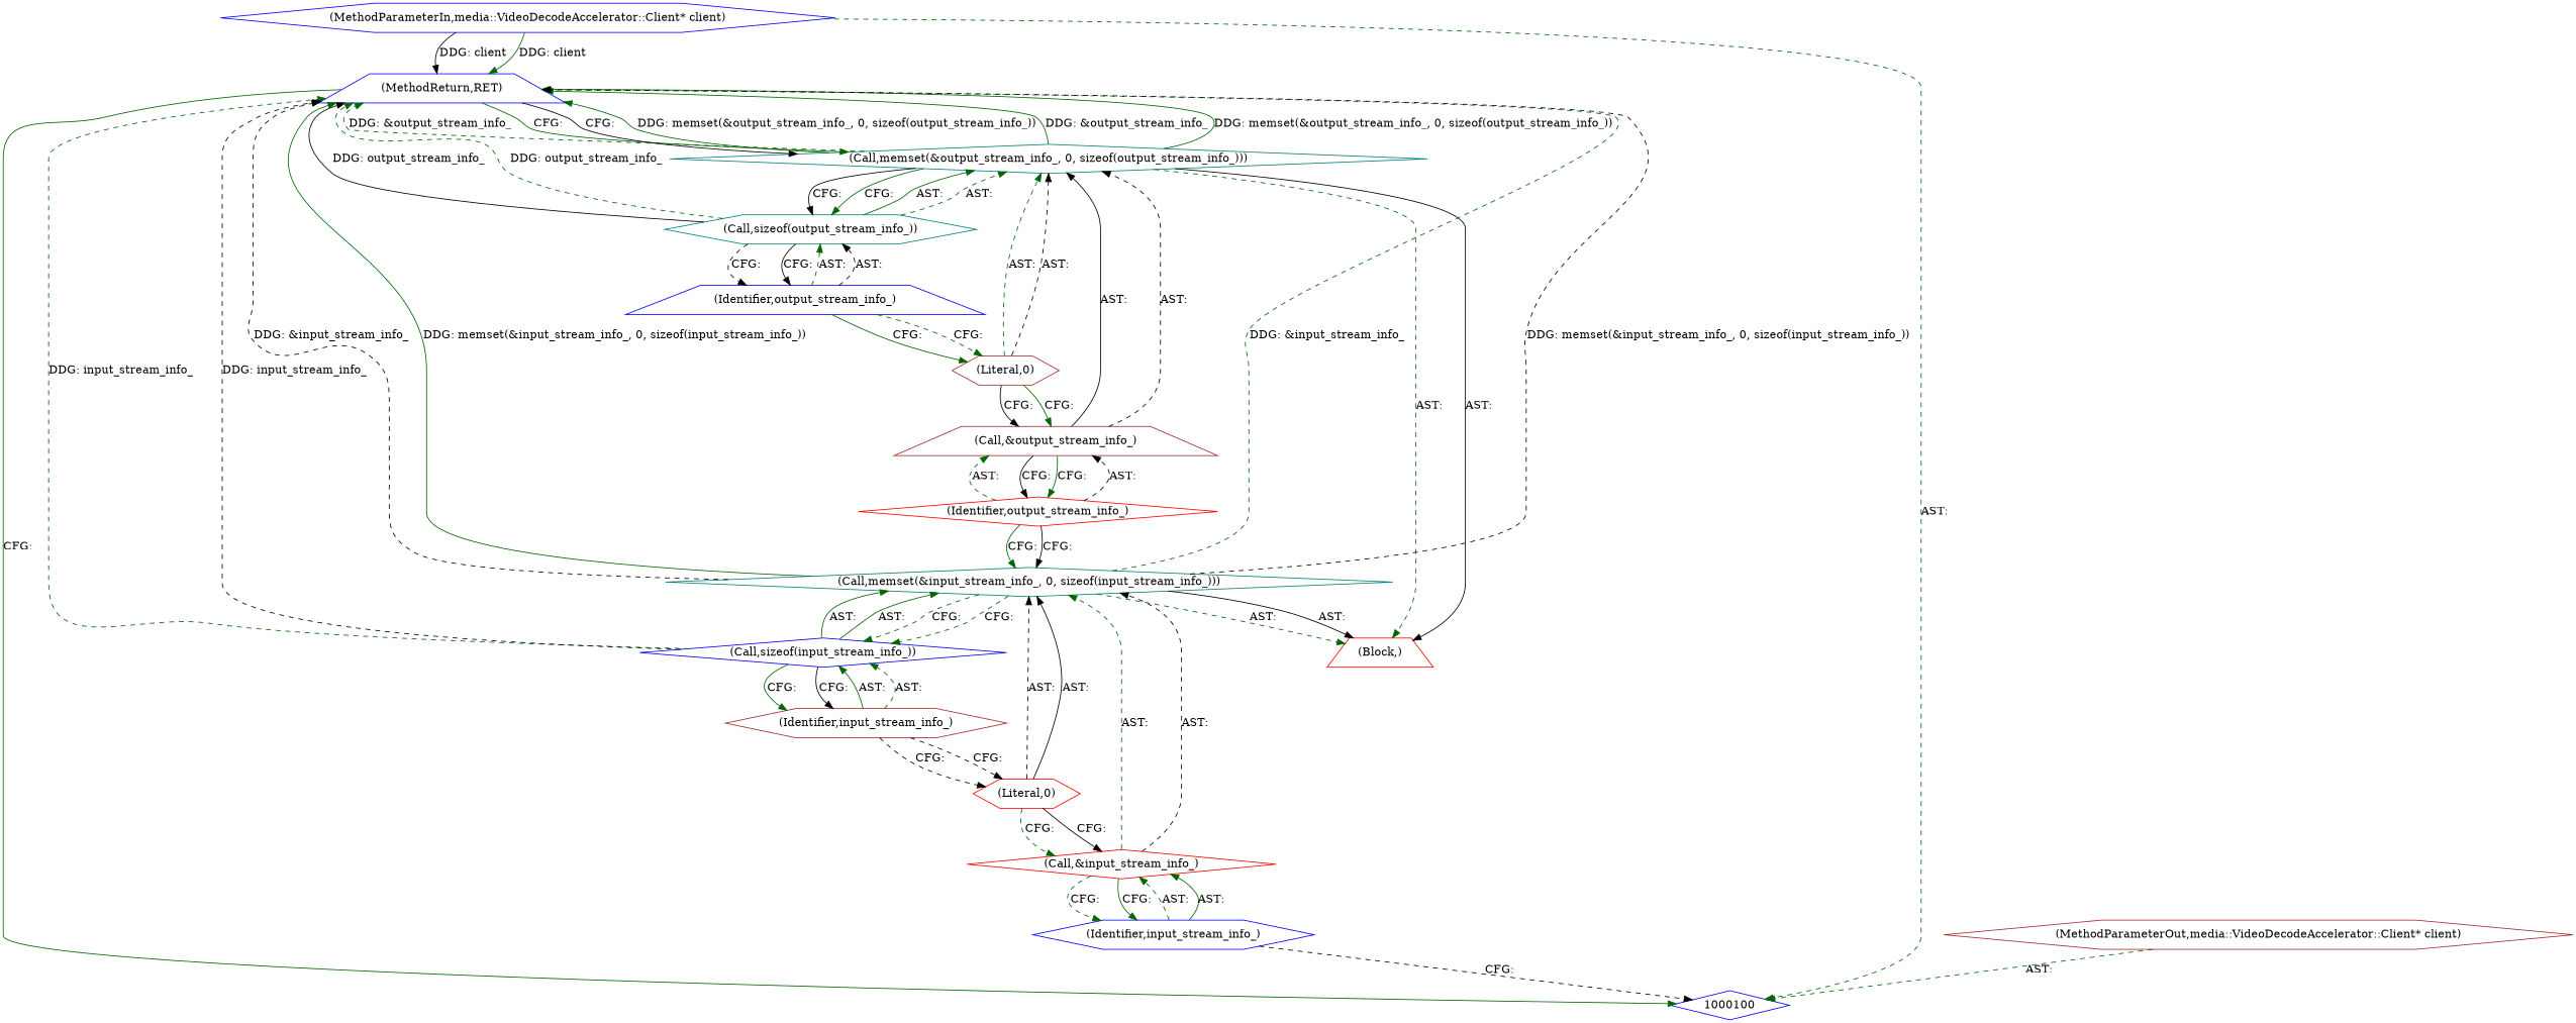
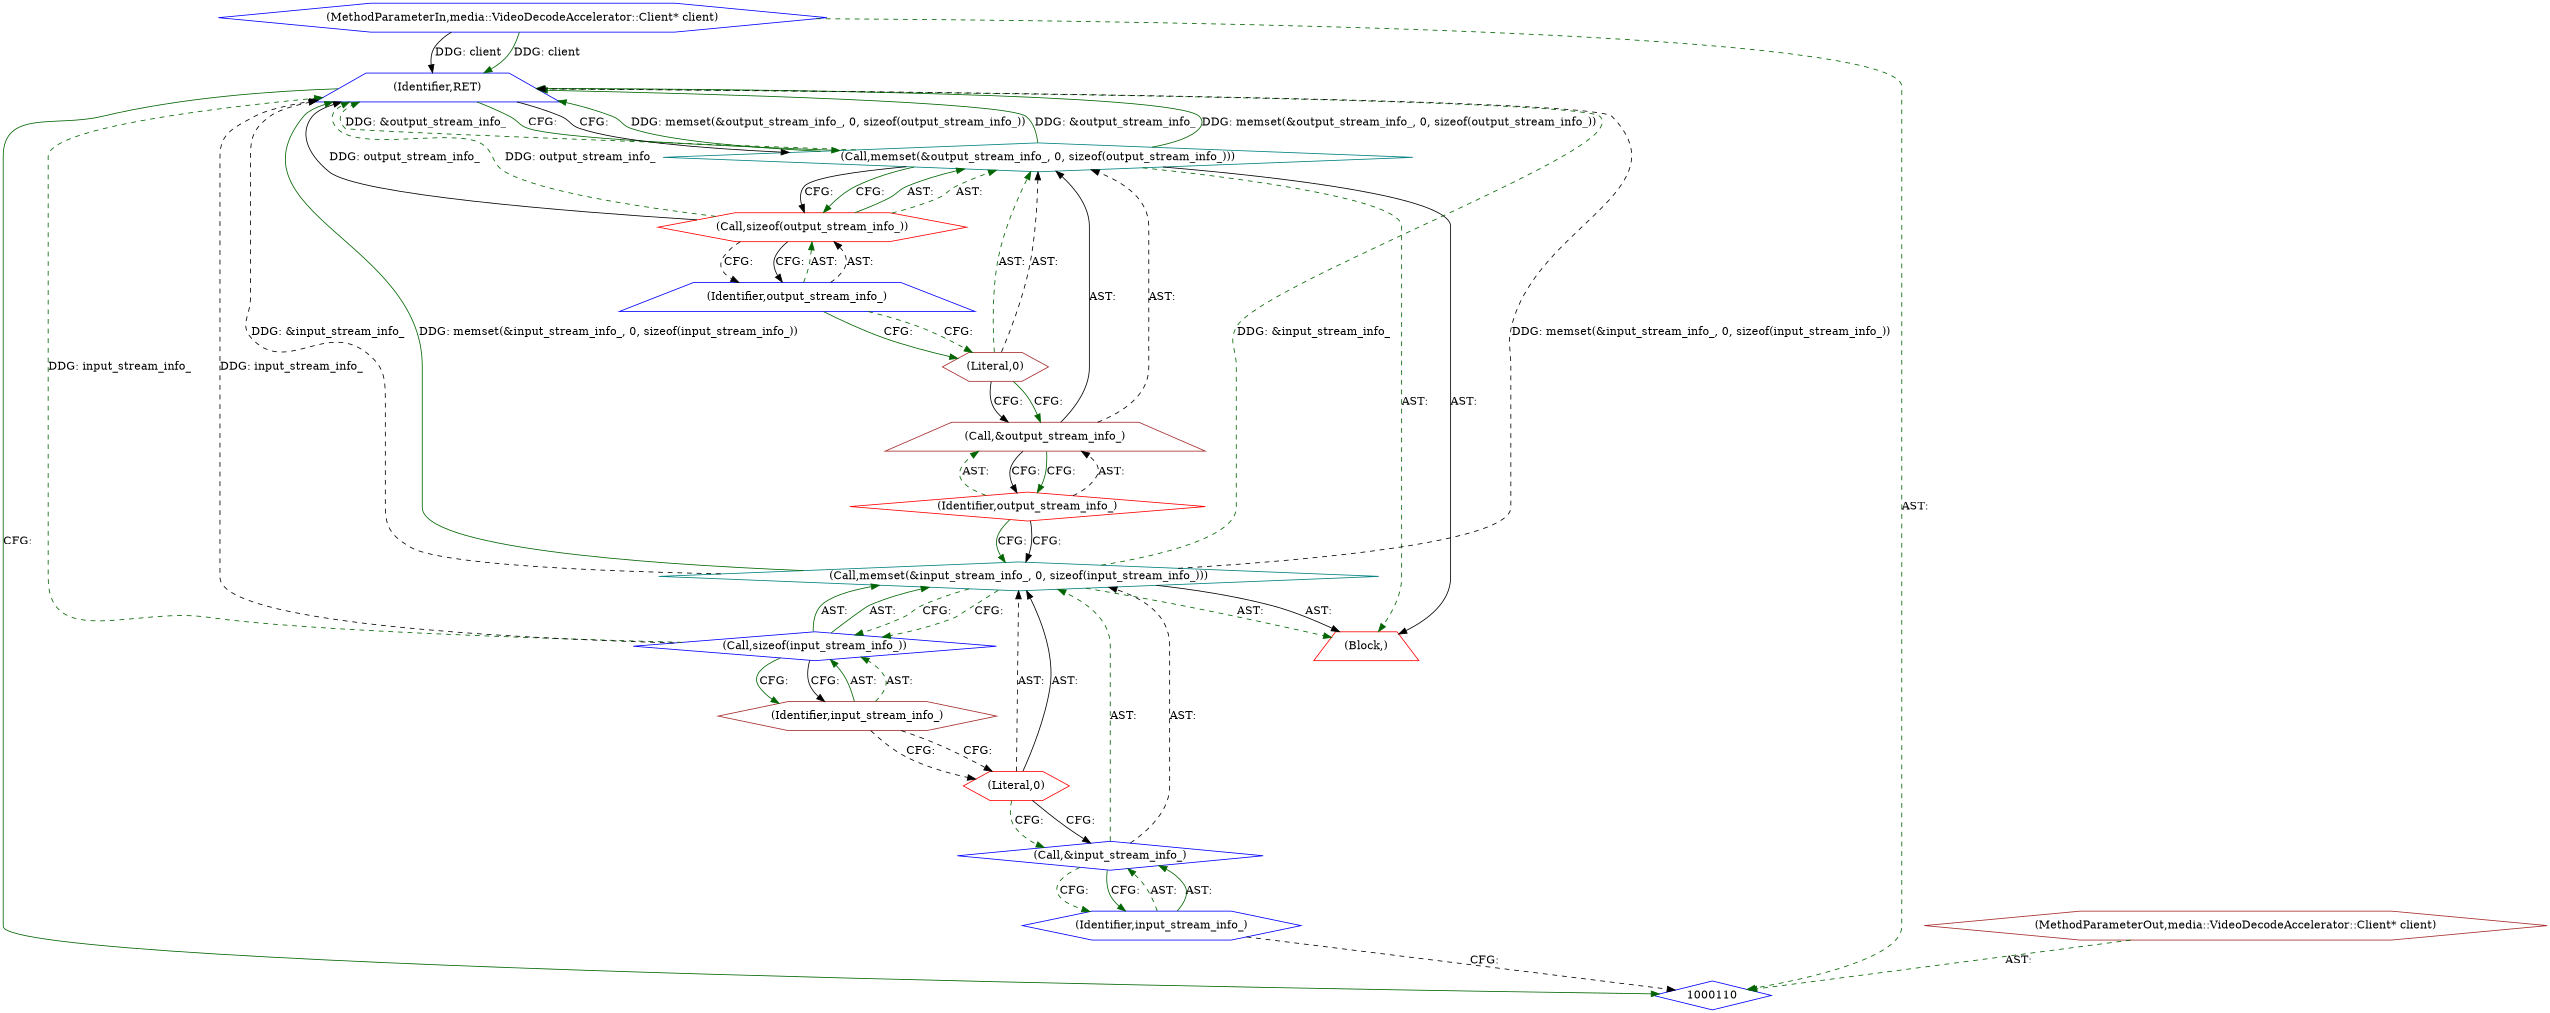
  digraph {
    node [color=blue shape=hexagon]
    edge [color=darkgreen style=solid]
-   n1 [label="(MethodReturn,RET)" shape=trapezium]
+   n1 [label="(Identifier,RET)" shape=trapezium]
    n2 [color=teal label="(Call,memset(&output_stream_info_, 0, sizeof(output_stream_info_)))" shape=diamond]
-   1000100 [shape=diamond]
-   n4 [color=teal label="(Call,sizeof(output_stream_info_))"]
+   1000100 [shape=diamond label=1000110]
+   n4 [color=red label="(Call,sizeof(output_stream_info_))"]
    n5 [color=red label="(Block,)" shape=trapezium]
    n6 [color=red label="(Identifier,output_stream_info_)" shape=diamond]
    n7 [color=brown label="(Call,&output_stream_info_)" shape=trapezium]
    n8 [color=teal label="(Call,memset(&input_stream_info_, 0, sizeof(input_stream_info_)))" shape=diamond]
    n9 [label="(Call,sizeof(input_stream_info_))" shape=diamond]
    n10 [label="(Identifier,output_stream_info_)" shape=trapezium]
    n11 [color=brown label="(Literal,0)"]
    n12 [label="(MethodParameterIn,media::VideoDecodeAccelerator::Client* client)"]
    n13 [color=brown label="(MethodParameterOut,media::VideoDecodeAccelerator::Client* client)"]
-   n14 [color=red label="(Call,&input_stream_info_)" shape=diamond]
+   n14 [label="(Call,&input_stream_info_)" shape=diamond]
    n15 [label="(Identifier,input_stream_info_)"]
    n16 [color=brown label="(Identifier,input_stream_info_)"]
    n17 [color=red label="(Literal,0)"]
    n1 -> n2 [label="CFG: "]
    n1 -> n2 [color=black label="CFG: "]
    n1 -> 1000100 [label="CFG: "]
    n2 -> n1 [label="DDG: memset(&output_stream_info_, 0, sizeof(output_stream_info_))"]
    n2 -> n1 [label="DDG: &output_stream_info_"]
    n2 -> n1 [label="DDG: memset(&output_stream_info_, 0, sizeof(output_stream_info_))"]
    n2 -> n1 [label="DDG: &output_stream_info_" style=dashed]
    n2 -> n4 [color=black label="CFG: "]
    n2 -> n4 [label="CFG: "]
    n2 -> n5 [label="AST: " style=dashed]
    n2 -> n5 [color=black label="AST: "]
    n4 -> n1 [color=black label="DDG: output_stream_info_"]
    n4 -> n1 [label="DDG: output_stream_info_" style=dashed]
    n4 -> n2 [label="AST: "]
    n4 -> n2 [label="AST: " style=dashed]
    n4 -> n10 [color=black label="CFG: " style=dashed]
    n4 -> n10 [color=black label="CFG: "]
    n6 -> n7 [color=black label="AST: " style=dashed]
    n6 -> n7 [label="AST: " style=dashed]
    n6 -> n8 [label="CFG: "]
    n6 -> n8 [color=black label="CFG: "]
    n7 -> n2 [color=black label="AST: "]
    n7 -> n2 [color=black label="AST: " style=dashed]
    n7 -> n6 [color=black label="CFG: "]
    n7 -> n6 [label="CFG: "]
    n8 -> n1 [label="DDG: &input_stream_info_" style=dashed]
    n8 -> n1 [color=black label="DDG: memset(&input_stream_info_, 0, sizeof(input_stream_info_))" style=dashed]
    n8 -> n1 [color=black label="DDG: &input_stream_info_" style=dashed]
    n8 -> n1 [label="DDG: memset(&input_stream_info_, 0, sizeof(input_stream_info_))"]
    n8 -> n5 [label="AST: " style=dashed]
    n8 -> n5 [color=black label="AST: "]
    n8 -> n9 [label="CFG: " style=dashed]
    n8 -> n9 [label="CFG: " style=dashed]
    n9 -> n1 [label="DDG: input_stream_info_" style=dashed]
    n9 -> n1 [color=black label="DDG: input_stream_info_" style=dashed]
    n9 -> n8 [label="AST: "]
    n9 -> n8 [label="AST: "]
    n9 -> n16 [label="CFG: "]
    n9 -> n16 [color=black label="CFG: "]
    n10 -> n4 [label="AST: " style=dashed]
    n10 -> n4 [color=black label="AST: " style=dashed]
    n10 -> n11 [label="CFG: "]
    n10 -> n11 [label="CFG: " style=dashed]
    n11 -> n2 [label="AST: " style=dashed]
    n11 -> n2 [color=black label="AST: " style=dashed]
    n11 -> n7 [color=black label="CFG: "]
    n11 -> n7 [label="CFG: "]
    n12 -> n1 [label="DDG: client"]
    n12 -> n1 [color=black label="DDG: client"]
    n12 -> 1000100 [label="AST: " style=dashed]
    n13 -> 1000100 [label="AST: " style=dashed]
    n14 -> n8 [label="AST: " style=dashed]
    n14 -> n8 [color=black label="AST: " style=dashed]
    n14 -> n15 [label="CFG: " style=dashed]
    n14 -> n15 [label="CFG: "]
    n15 -> 1000100 [color=black label="CFG: " style=dashed]
    n15 -> n14 [label="AST: " style=dashed]
    n15 -> n14 [label="AST: "]
    n16 -> n9 [label="AST: "]
    n16 -> n9 [label="AST: " style=dashed]
    n16 -> n17 [color=black label="CFG: " style=dashed]
    n16 -> n17 [color=black label="CFG: " style=dashed]
    n17 -> n8 [color=black label="AST: " style=dashed]
    n17 -> n8 [color=black label="AST: "]
    n17 -> n14 [label="CFG: " style=dashed]
    n17 -> n14 [color=black label="CFG: "]
  }
